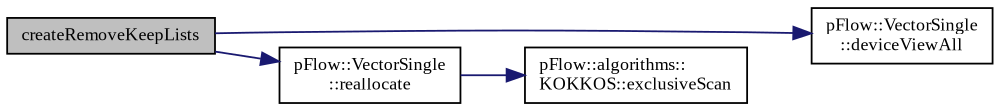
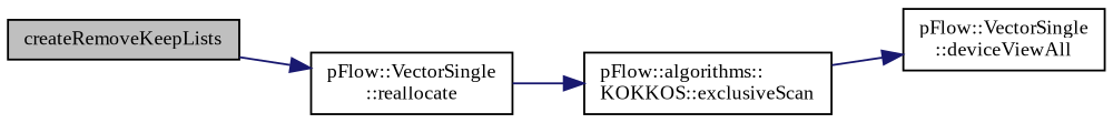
  digraph {
    fontname="Liberation Serif"
    rankdir=LR
    node [color=black fillcolor=white fontname="Liberation Serif" fontsize=10 shape=record style=filled]
    edge [color=midnightblue fontname="Liberation Serif" fontsize=10 labelfontname=Helvetica labelfontsize=10 style=solid]
    n1 [fillcolor=grey75 fontcolor=black height=0.2 label=createRemoveKeepLists width=0.4]
    n2 [height=0.2 label="pFlow::VectorSingle\l::deviceViewAll" width=0.4]
    n3 [height=0.2 label="pFlow::VectorSingle\l::reallocate" width=0.4]
    n4 [height=0.2 label="pFlow::algorithms::\lKOKKOS::exclusiveScan" width=0.4]
-   n1 -> n2
+   n4 -> n2
    n1 -> n3
    n3 -> n4
  }
